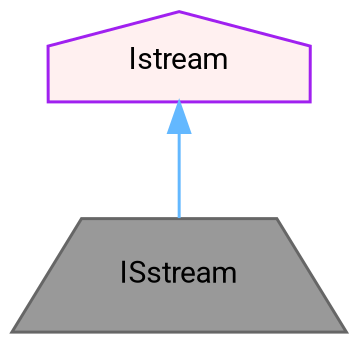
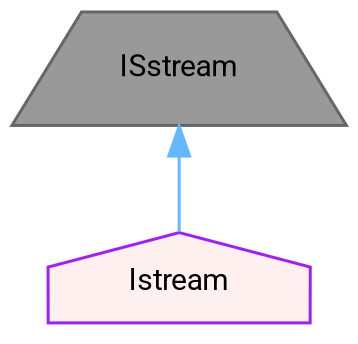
  digraph {
    fontname=Roboto
    node [fontname=Roboto fontsize=10 style=filled]
    n1 [color=gray40 fillcolor=grey60 fontcolor=black height=0.2 label=ISstream shape=trapezium width=0.4]
    n2 [color=purple fillcolor="#FFF0F0" height=0.2 label=Istream shape=house width=0.4]
-   n2 -> n1 [color=steelblue1 dir=back fontname=Roboto fontsize=10 labelfontname=Helvetica labelfontsize=10 style=solid]
+   n1 -> n2 [color=steelblue1 dir=back fontname=Roboto fontsize=10 labelfontname=Helvetica labelfontsize=10 style=solid]
  }
